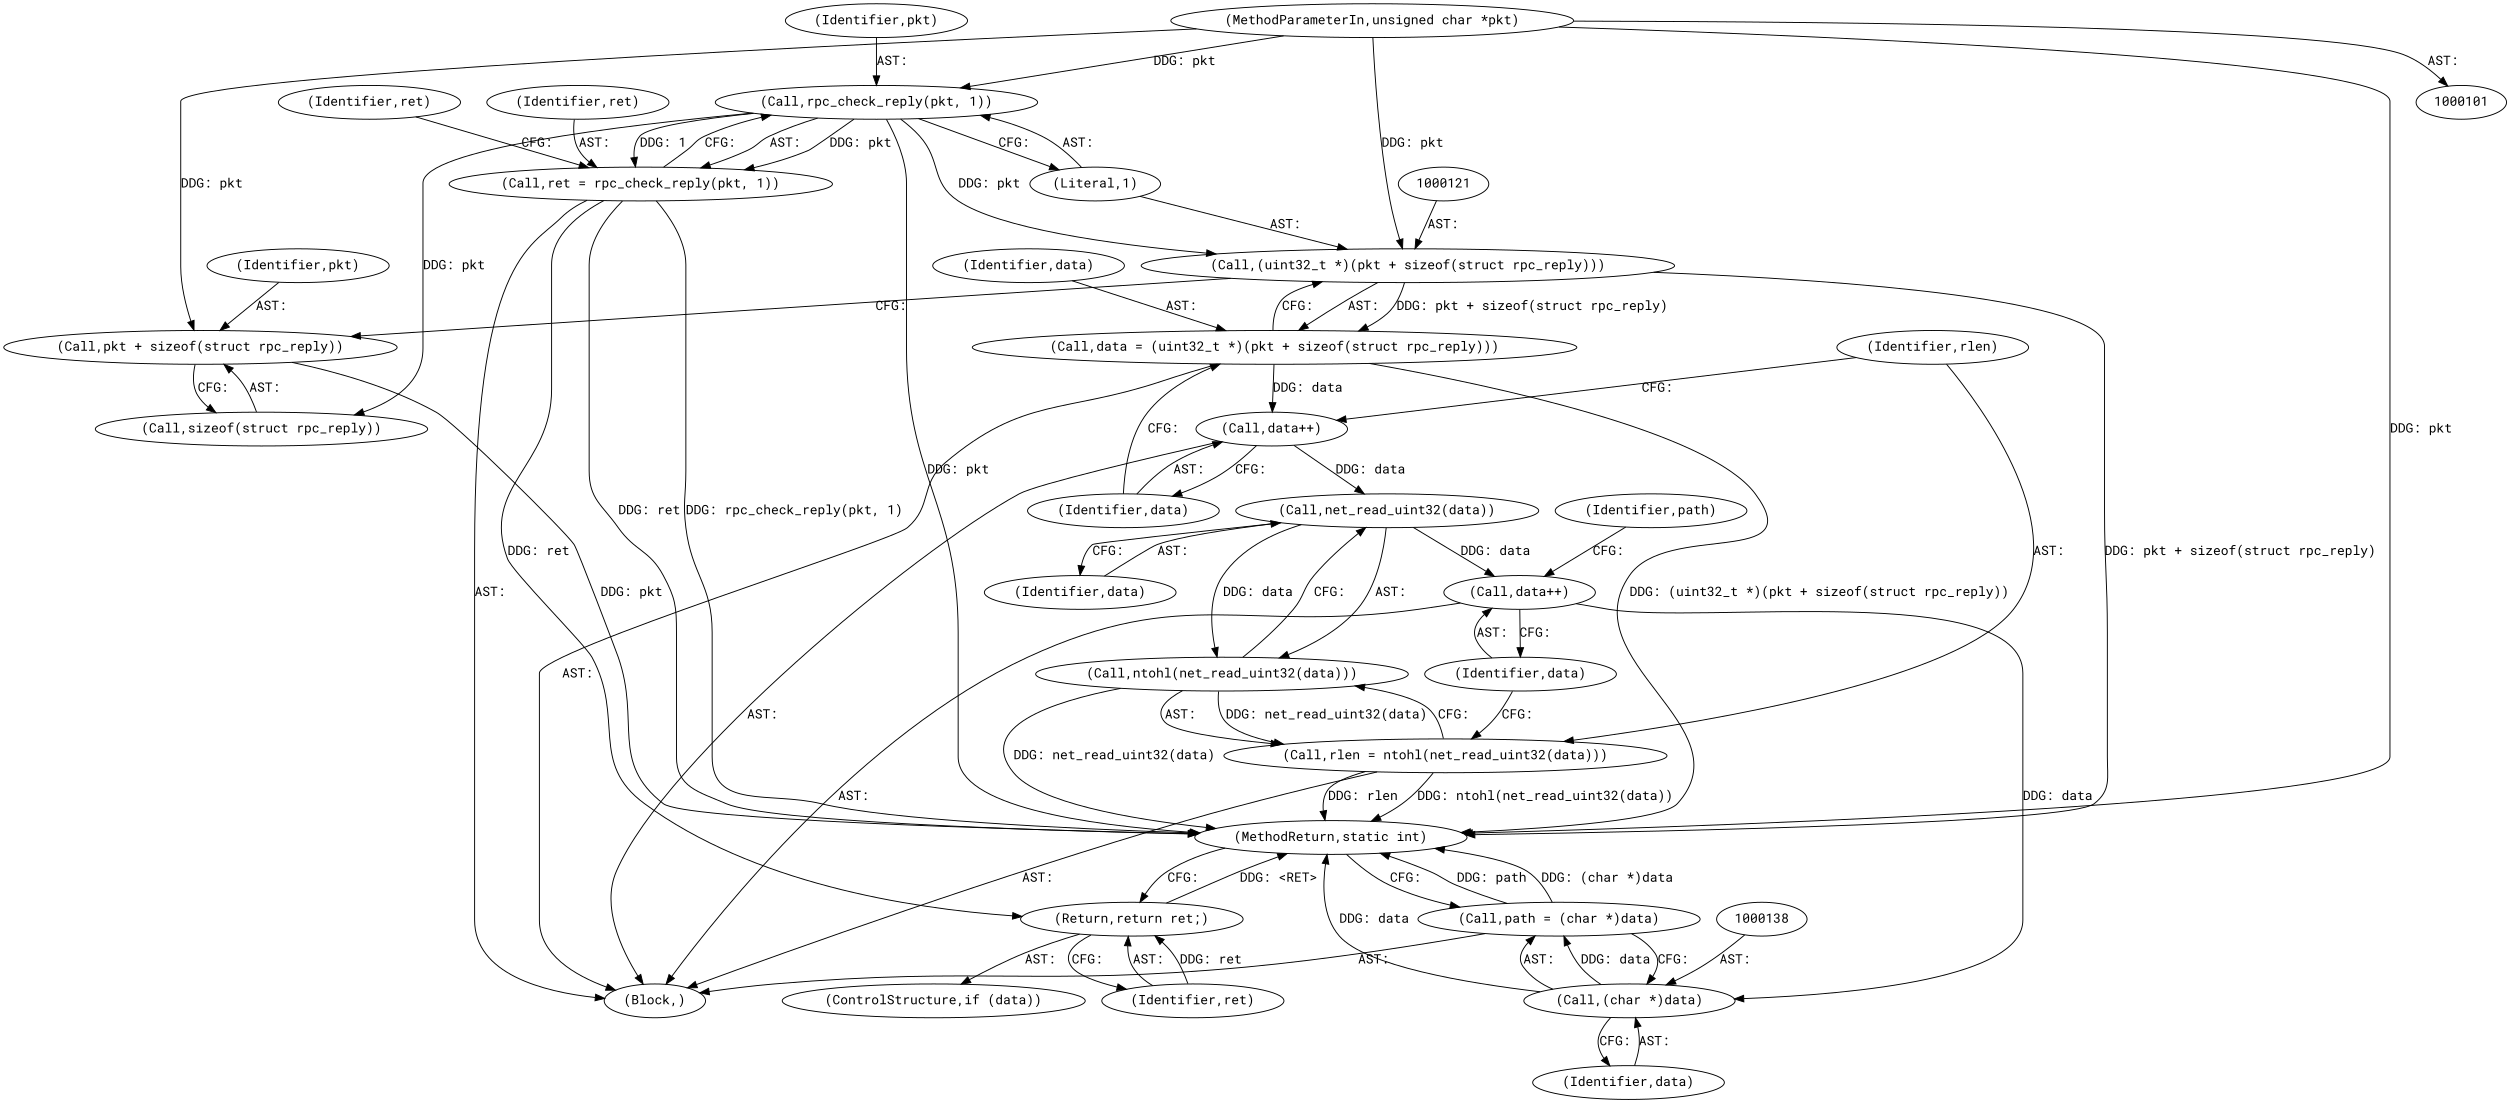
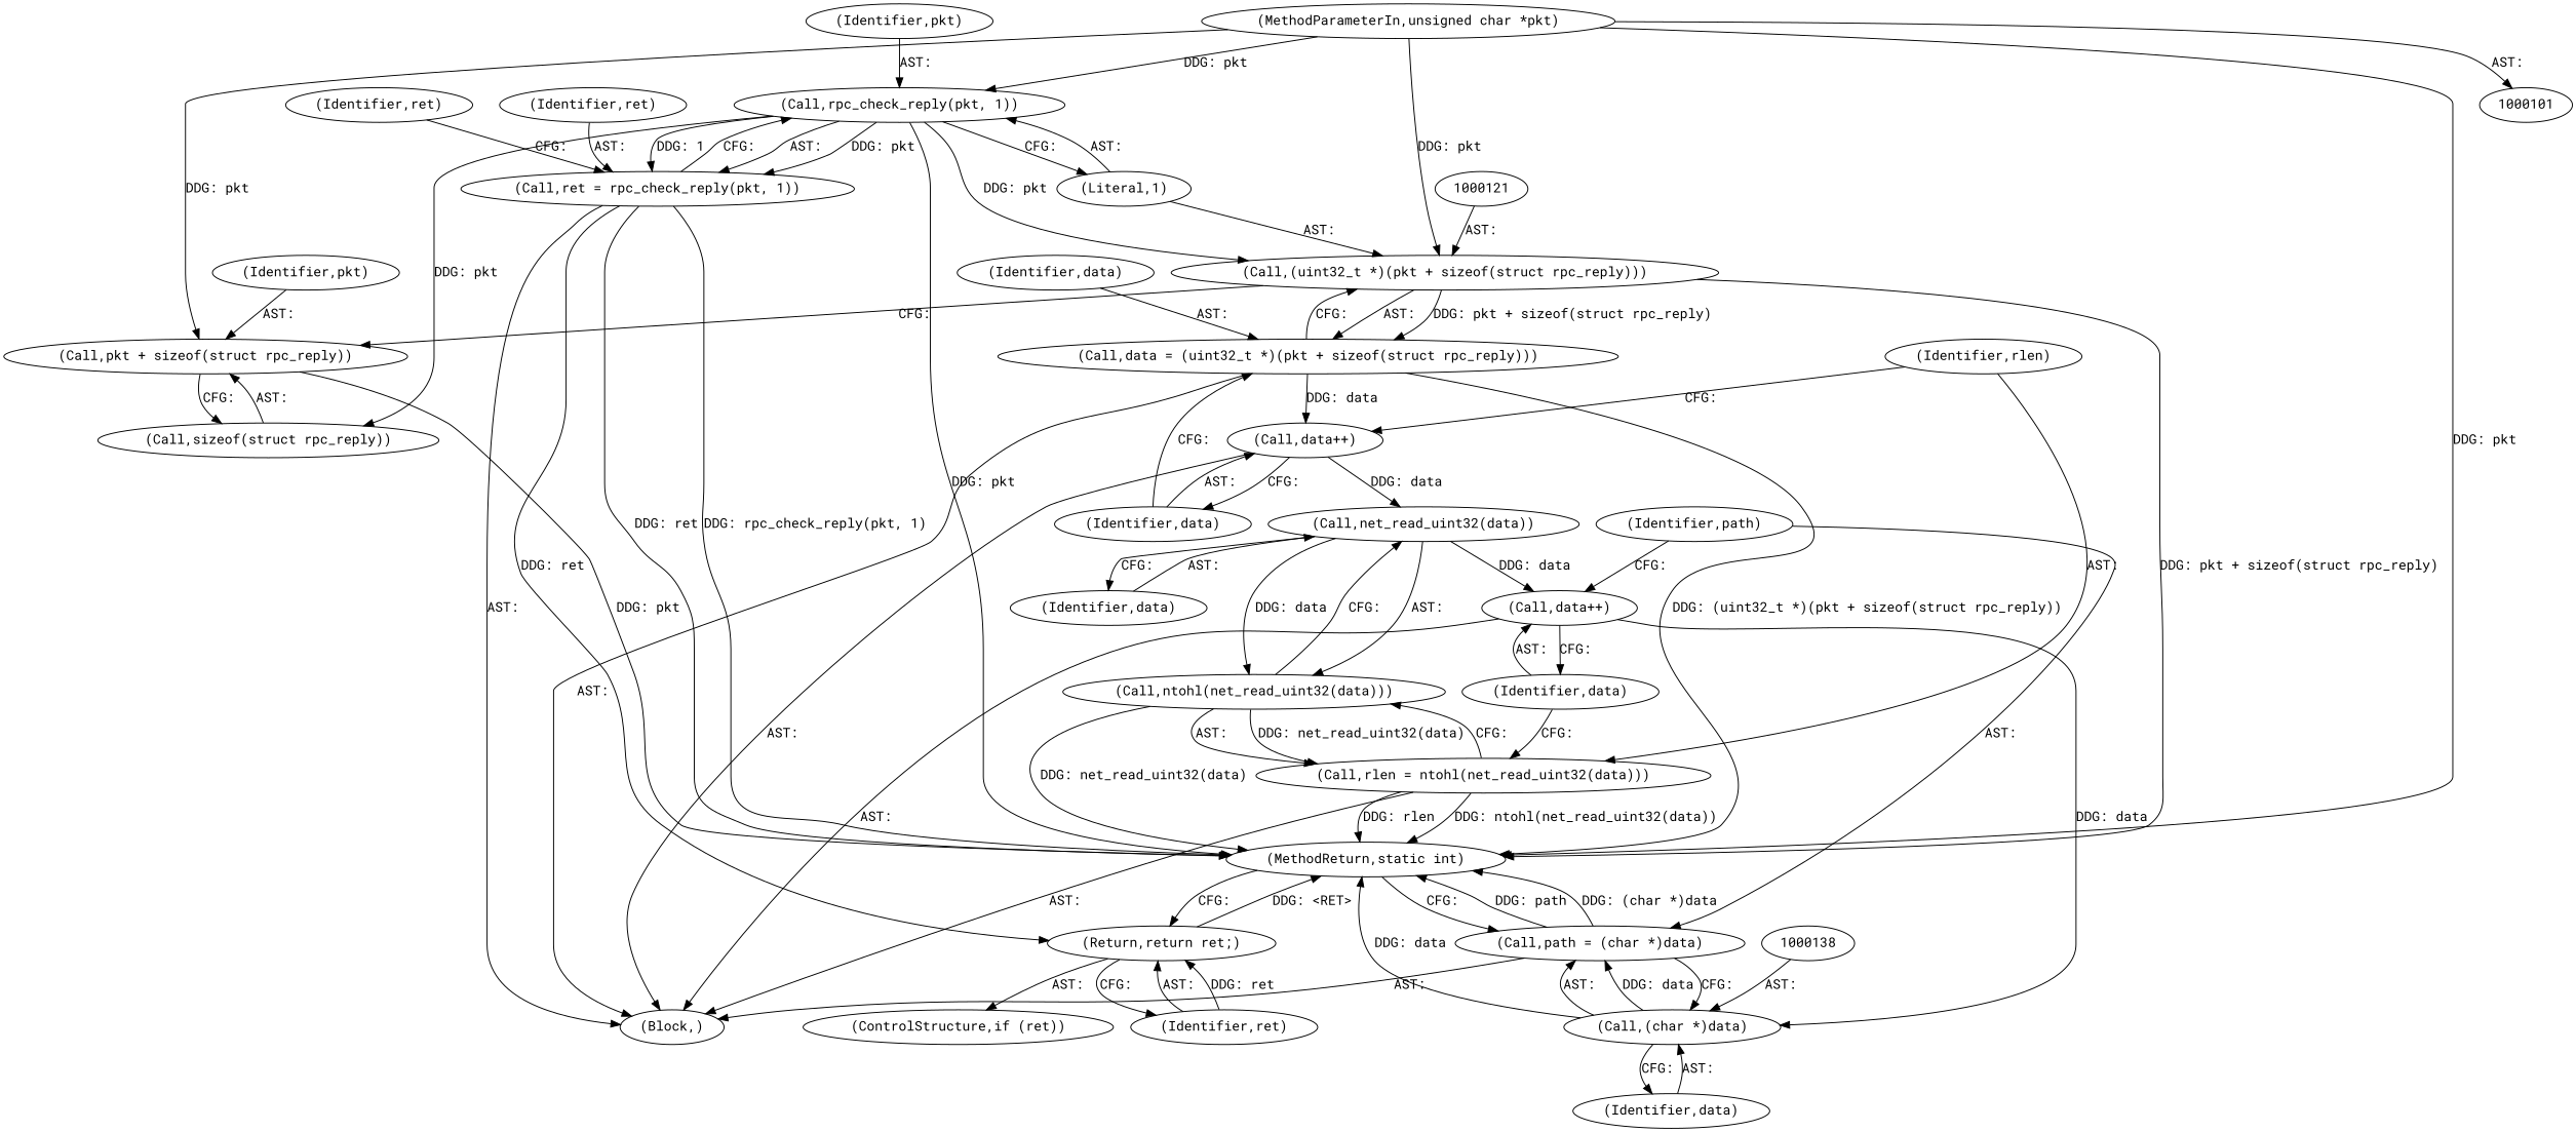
  digraph {
    fontname="Roboto Mono"
    node [fontname="Roboto Mono"]
    edge [fontname="Roboto Mono"]
    n1 [label="(Call,rpc_check_reply(pkt, 1))"]
    n2 [label="(Call,ret = rpc_check_reply(pkt, 1))"]
    n3 [label="(Call,(uint32_t *)(pkt + sizeof(struct rpc_reply)))"]
    n4 [label="(Literal,1)"]
    n5 [label="(MethodReturn,static int)"]
    n6 [label="(Call,sizeof(struct rpc_reply))"]
    n7 [label="(Return,return ret;)"]
    n8 [label="(Block,)"]
    n9 [label="(Call,pkt + sizeof(struct rpc_reply))"]
    n10 [label="(Call,data = (uint32_t *)(pkt + sizeof(struct rpc_reply)))"]
    n11 [label="(Call,path = (char *)data)"]
    n12 [label="(MethodParameterIn,unsigned char *pkt)"]
    1000101
-   n14 [label="(ControlStructure,if (data))"]
+   n14 [label="(ControlStructure,if (ret))"]
    n15 [label="(Identifier,ret)"]
    n16 [label="(Call,data++)"]
    n17 [label="(Call,net_read_uint32(data))"]
    n18 [label="(Identifier,data)"]
    n19 [label="(Call,ntohl(net_read_uint32(data)))"]
    n20 [label="(Call,data++)"]
    n21 [label="(Identifier,data)"]
    n22 [label="(Call,rlen = ntohl(net_read_uint32(data)))"]
    n23 [label="(Call,(char *)data)"]
    n24 [label="(Identifier,data)"]
    n25 [label="(Identifier,data)"]
    n26 [label="(Identifier,rlen)"]
    n27 [label="(Identifier,data)"]
    n28 [label="(Identifier,pkt)"]
    n29 [label="(Identifier,ret)"]
    n30 [label="(Identifier,path)"]
    n31 [label="(Identifier,pkt)"]
    n32 [label="(Identifier,ret)"]
    1000121
    1000138
    n1 -> n2 [label="AST: "]
    n1 -> n2 [label="DDG: pkt"]
    n1 -> n2 [label="DDG: 1"]
    n1 -> n3 [label="DDG: pkt"]
    n1 -> n4 [label="CFG: "]
    n1 -> n5 [label="DDG: pkt"]
    n1 -> n6 [label="DDG: pkt"]
    n2 -> n1 [label="CFG: "]
    n2 -> n5 [label="DDG: rpc_check_reply(pkt, 1)"]
    n2 -> n5 [label="DDG: ret"]
    n2 -> n7 [label="DDG: ret"]
    n2 -> n8 [label="AST: "]
    n3 -> n5 [label="DDG: pkt + sizeof(struct rpc_reply)"]
    n3 -> n9 [label="CFG: "]
    n3 -> n10 [label="AST: "]
    n3 -> n10 [label="DDG: pkt + sizeof(struct rpc_reply)"]
    n4 -> n1 [label="AST: "]
    n4 -> n3 [label="AST: "]
    n5 -> n7 [label="CFG: "]
    n5 -> n11 [label="CFG: "]
    n6 -> n9 [label="AST: "]
    n7 -> n5 [label="DDG: <RET>"]
    n7 -> n14 [label="AST: "]
    n7 -> n15 [label="CFG: "]
    n9 -> n5 [label="DDG: pkt"]
    n9 -> n6 [label="CFG: "]
    n10 -> n3 [label="CFG: "]
    n10 -> n5 [label="DDG: (uint32_t *)(pkt + sizeof(struct rpc_reply))"]
    n10 -> n8 [label="AST: "]
    n10 -> n16 [label="DDG: data"]
    n11 -> n5 [label="DDG: path"]
    n11 -> n5 [label="DDG: (char *)data"]
    n11 -> n8 [label="AST: "]
    n11 -> n23 [label="CFG: "]
    n12 -> n1 [label="DDG: pkt"]
    n12 -> n3 [label="DDG: pkt"]
    n12 -> n5 [label="DDG: pkt"]
    n12 -> n9 [label="DDG: pkt"]
    n12 -> 1000101 [label="AST: "]
    n15 -> n7 [label="AST: "]
    n15 -> n7 [label="DDG: ret"]
    n16 -> n8 [label="AST: "]
    n16 -> n17 [label="DDG: data"]
    n16 -> n18 [label="CFG: "]
    n17 -> n19 [label="AST: "]
    n17 -> n19 [label="DDG: data"]
    n17 -> n20 [label="DDG: data"]
    n17 -> n21 [label="CFG: "]
    n18 -> n10 [label="CFG: "]
    n18 -> n16 [label="AST: "]
    n19 -> n5 [label="DDG: net_read_uint32(data)"]
    n19 -> n17 [label="CFG: "]
    n19 -> n22 [label="AST: "]
    n19 -> n22 [label="DDG: net_read_uint32(data)"]
    n20 -> n8 [label="AST: "]
    n20 -> n23 [label="DDG: data"]
    n20 -> n24 [label="CFG: "]
    n21 -> n17 [label="AST: "]
    n22 -> n5 [label="DDG: ntohl(net_read_uint32(data))"]
    n22 -> n5 [label="DDG: rlen"]
    n22 -> n8 [label="AST: "]
    n22 -> n19 [label="CFG: "]
    n23 -> n5 [label="DDG: data"]
    n23 -> n11 [label="AST: "]
    n23 -> n11 [label="DDG: data"]
    n23 -> n25 [label="CFG: "]
    n24 -> n20 [label="AST: "]
    n24 -> n22 [label="CFG: "]
    n25 -> n23 [label="AST: "]
    n26 -> n16 [label="CFG: "]
    n26 -> n22 [label="AST: "]
    n27 -> n10 [label="AST: "]
    n28 -> n1 [label="AST: "]
    n29 -> n2 [label="CFG: "]
+   n30 -> n11 [label="AST: "]
    n30 -> n20 [label="CFG: "]
    n31 -> n9 [label="AST: "]
    n32 -> n2 [label="AST: "]
    1000121 -> n3 [label="AST: "]
    1000138 -> n23 [label="AST: "]
  }
